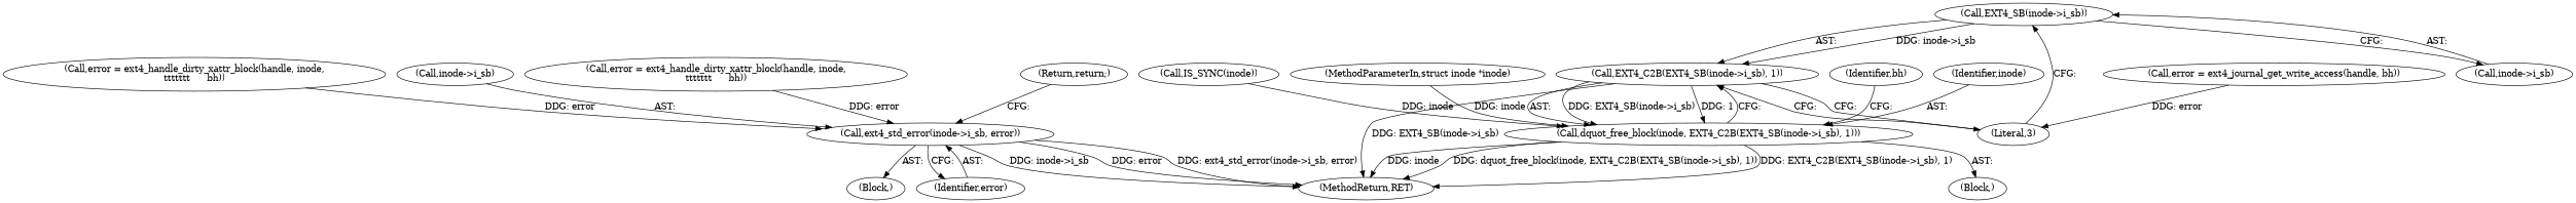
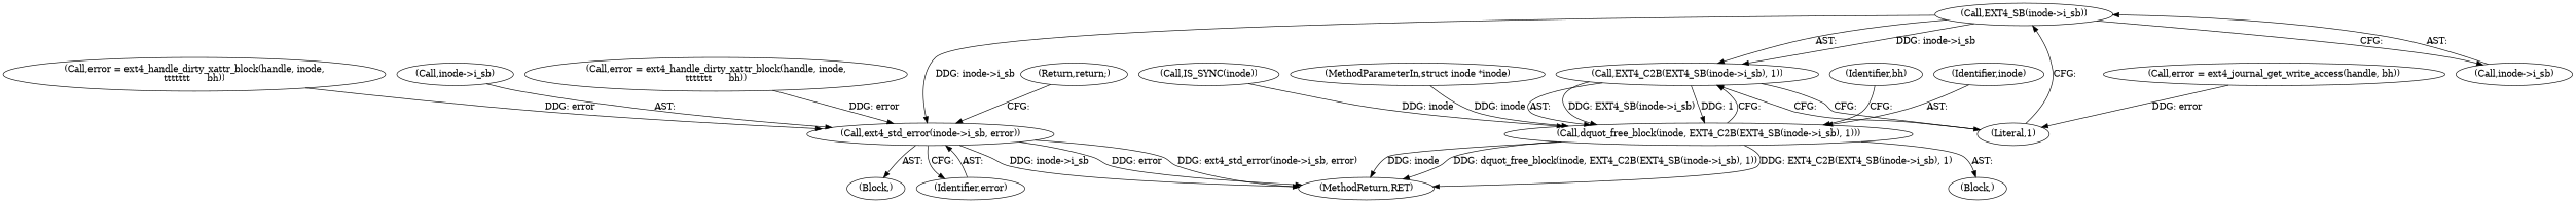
  digraph {
    n1 [label="(Call,EXT4_SB(inode->i_sb))"]
    n2 [label="(Call,EXT4_C2B(EXT4_SB(inode->i_sb), 1))"]
    n3 [label="(Call,ext4_std_error(inode->i_sb, error))"]
    n4 [label="(Call,inode->i_sb)"]
    n5 [label="(Call,dquot_free_block(inode, EXT4_C2B(EXT4_SB(inode->i_sb), 1)))"]
-   n6 [label="(Literal,3)"]
+   n6 [label="(Literal,1)"]
    n7 [label="(MethodReturn,RET)"]
    n8 [label="(Block,)"]
    n9 [label="(Identifier,error)"]
    n10 [label="(Block,)"]
    n11 [label="(Return,return;)"]
    n12 [label="(Call,error = ext4_journal_get_write_access(handle, bh))"]
    n13 [label="(Call,IS_SYNC(inode))"]
    n14 [label="(MethodParameterIn,struct inode *inode)"]
    n15 [label="(Identifier,inode)"]
    n16 [label="(Call,error = ext4_handle_dirty_xattr_block(handle, inode,\n\t\t\t\t\t\t\t      bh))"]
    n17 [label="(Identifier,bh)"]
    n18 [label="(Call,inode->i_sb)"]
    n19 [label="(Call,error = ext4_handle_dirty_xattr_block(handle, inode,\n\t\t\t\t\t\t\t      bh))"]
    n1 -> n2 [label="AST: "]
    n1 -> n2 [label="DDG: inode->i_sb"]
+   n1 -> n3 [label="DDG: inode->i_sb"]
    n1 -> n4 [label="CFG: "]
    n2 -> n5 [label="AST: "]
    n2 -> n5 [label="DDG: EXT4_SB(inode->i_sb)"]
    n2 -> n5 [label="DDG: 1"]
    n2 -> n6 [label="CFG: "]
-   n2 -> n7 [label="DDG: EXT4_SB(inode->i_sb)"]
    n3 -> n7 [label="DDG: error"]
    n3 -> n7 [label="DDG: ext4_std_error(inode->i_sb, error)"]
    n3 -> n7 [label="DDG: inode->i_sb"]
    n3 -> n8 [label="AST: "]
    n3 -> n9 [label="CFG: "]
    n4 -> n1 [label="AST: "]
    n5 -> n2 [label="CFG: "]
    n5 -> n7 [label="DDG: inode"]
    n5 -> n7 [label="DDG: dquot_free_block(inode, EXT4_C2B(EXT4_SB(inode->i_sb), 1))"]
    n5 -> n7 [label="DDG: EXT4_C2B(EXT4_SB(inode->i_sb), 1)"]
    n5 -> n10 [label="AST: "]
    n6 -> n1 [label="CFG: "]
    n6 -> n2 [label="CFG: "]
    n9 -> n3 [label="AST: "]
    n11 -> n3 [label="CFG: "]
    n12 -> n6 [label="DDG: error"]
    n13 -> n5 [label="DDG: inode"]
    n14 -> n5 [label="DDG: inode"]
    n15 -> n5 [label="AST: "]
    n16 -> n3 [label="DDG: error"]
    n17 -> n5 [label="CFG: "]
    n18 -> n3 [label="AST: "]
    n19 -> n3 [label="DDG: error"]
  }
